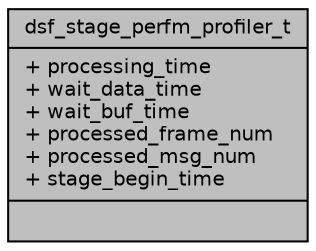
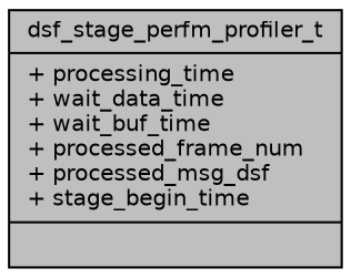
  digraph {
-   n1 [color=black fillcolor=grey75 fontcolor=black fontname=Helvetica fontsize=10 height=0.2 label="{dsf_stage_perfm_profiler_t\n|+ processing_time\l+ wait_data_time\l+ wait_buf_time\l+ processed_frame_num\l+ processed_msg_num\l+ stage_begin_time\l|}" shape=record style=filled width=0.4]
+   n1 [color=black fillcolor=grey75 fontcolor=black fontname=Helvetica fontsize=10 height=0.2 label="{dsf_stage_perfm_profiler_t\n|+ processing_time\l+ wait_data_time\l+ wait_buf_time\l+ processed_frame_num\l+ processed_msg_dsf\l+ stage_begin_time\l|}" shape=record style=filled width=0.4]
  }
